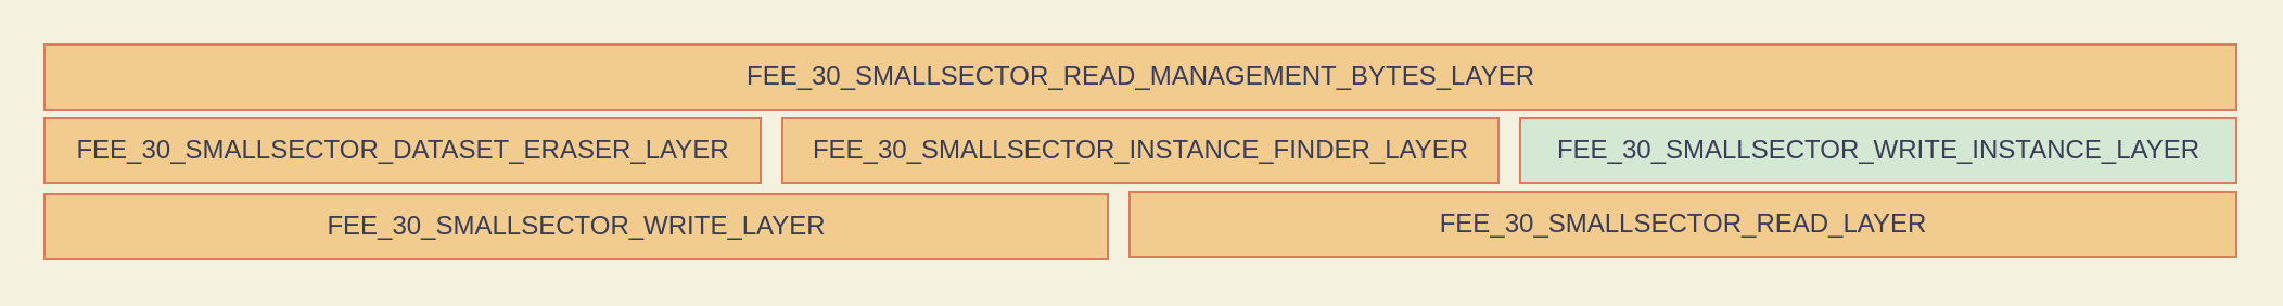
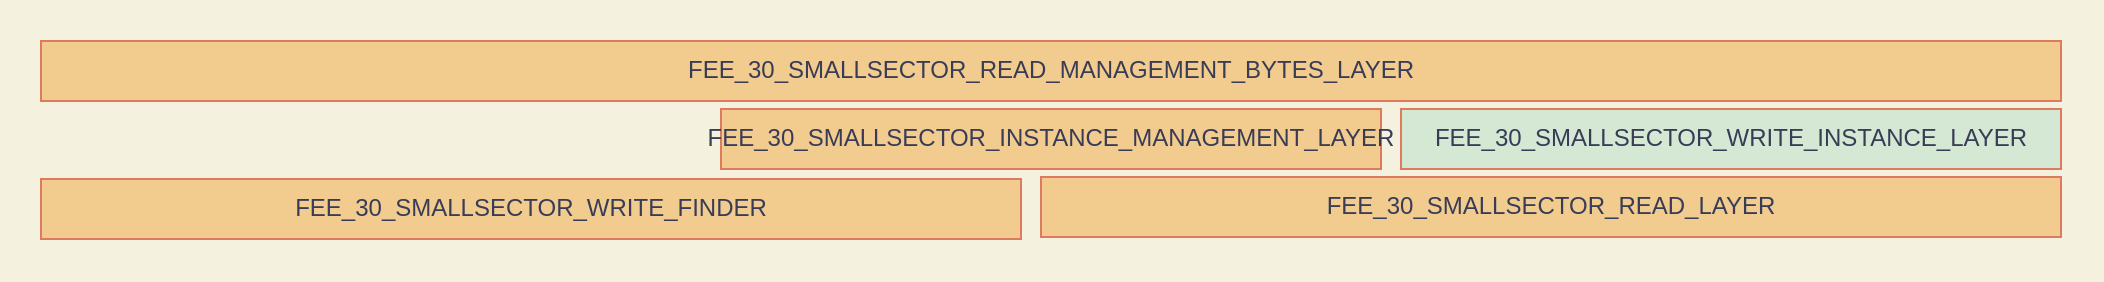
  <mxCell id="0" />
  <mxCell id="1" parent="0" />
- <mxCell id="2" value="FEE_30_SMALLSECTOR_DATASET_ERASER_LAYER" style="html=1;rounded=0;sketch=0;fontColor=#393C56;strokeColor=#E07A5F;fillColor=#F2CC8F;" parent="1" vertex="1"><mxGeometry x="20" y="54" width="330" height="30" as="geometry" /></mxCell>
- <mxCell id="3" value="FEE_30_SMALLSECTOR_WRITE_LAYER" style="html=1;rounded=0;sketch=0;fontColor=#393C56;strokeColor=#E07A5F;fillColor=#F2CC8F;" parent="1" vertex="1"><mxGeometry x="20" y="89" width="490" height="30" as="geometry" /></mxCell>
+ <mxCell id="3" value="FEE_30_SMALLSECTOR_WRITE_FINDER" style="html=1;rounded=0;sketch=0;fontColor=#393C56;strokeColor=#E07A5F;fillColor=#F2CC8F;" parent="1" vertex="1"><mxGeometry x="20" y="89" width="490" height="30" as="geometry" /></mxCell>
  <mxCell id="4" value="FEE_30_SMALLSECTOR_READ_LAYER" style="html=1;rounded=0;sketch=0;fontColor=#393C56;strokeColor=#E07A5F;fillColor=#F2CC8F;" parent="1" vertex="1"><mxGeometry x="520" y="88" width="510" height="30" as="geometry" /></mxCell>
- <mxCell id="5" value="FEE_30_SMALLSECTOR_INSTANCE_FINDER_LAYER" style="html=1;rounded=0;sketch=0;fontColor=#393C56;strokeColor=#E07A5F;fillColor=#F2CC8F;" parent="1" vertex="1"><mxGeometry x="360" y="54" width="330" height="30" as="geometry" /></mxCell>
+ <mxCell id="5" value="FEE_30_SMALLSECTOR_INSTANCE_MANAGEMENT_LAYER" style="html=1;rounded=0;sketch=0;fontColor=#393C56;strokeColor=#E07A5F;fillColor=#F2CC8F;" parent="1" vertex="1"><mxGeometry x="360" y="54" width="330" height="30" as="geometry" /></mxCell>
  <mxCell id="6" value="FEE_30_SMALLSECTOR_WRITE_INSTANCE_LAYER" style="html=1;rounded=0;sketch=0;fontColor=#393C56;strokeColor=#E07A5F;fillColor=#d5e8d4;" parent="1" vertex="1"><mxGeometry x="700" y="54" width="330" height="30" as="geometry" /></mxCell>
  <mxCell id="7" value="FEE_30_SMALLSECTOR_READ_MANAGEMENT_BYTES_LAYER" style="html=1;rounded=0;sketch=0;fontColor=#393C56;strokeColor=#E07A5F;fillColor=#F2CC8F;" parent="1" vertex="1"><mxGeometry x="20" y="20" width="1010" height="30" as="geometry" /></mxCell>
